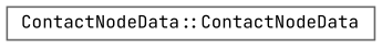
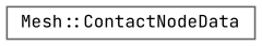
  digraph {
    rankdir=TB
    fontname="JetBrains Mono"
-   n1 [color=grey40 fillcolor=white fontname="JetBrains Mono" fontsize=10 height=0.2 label="ContactNodeData::ContactNodeData" shape=box style=filled width=0.4]
+   n1 [color=grey40 fillcolor=white fontname="JetBrains Mono" fontsize=10 height=0.2 label="Mesh::ContactNodeData" shape=box style=filled width=0.4]
  }
